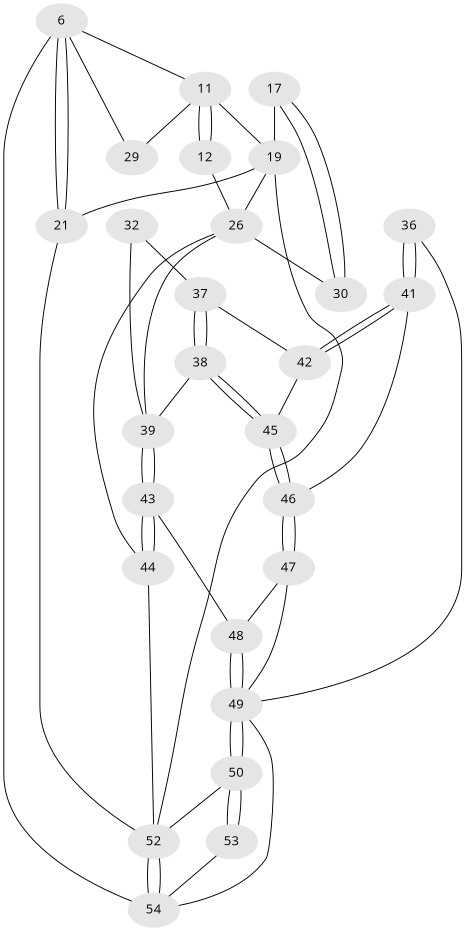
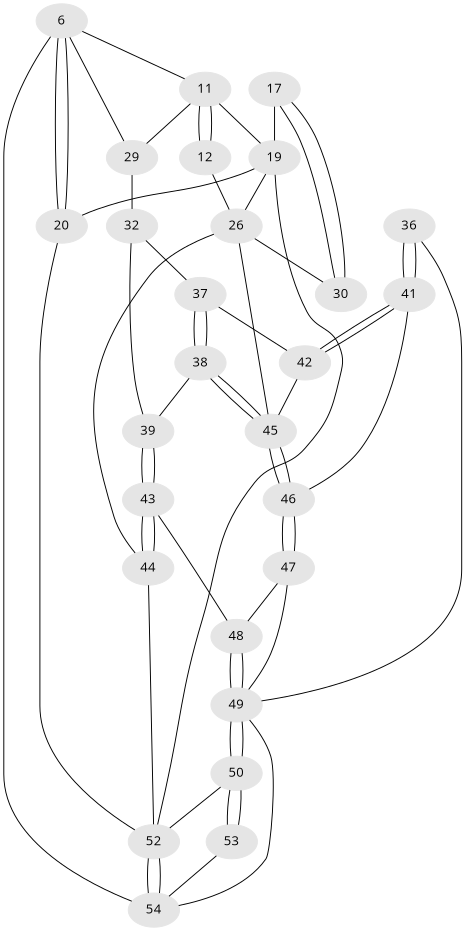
  graph {
    fontname="Open Sans"
    node [color=gray90 fontname="Open Sans" style=filled]
    edge [fontname="Open Sans"]
    6 [super="+5"]
    11 [super="+4"]
-   20 [super="+10+7" label=21]
+   20 [super="+10+7"]
    29 [super="+21"]
    54 [super="+33"]
    12
    19 [super="+9+18+13"]
    52 [super="+28+27+51"]
    32 [super="+31+22"]
    26 [super="+16+25"]
    30
    39 [super="+23"]
    44 [super="+40"]
    17 [super="+15+14"]
    43
    37
    36
    41
    49 [super="+35"]
    38
    42
    46
    50
    45
    48
    47
    53
    6 -- 11
    6 -- 20 [weight=2]
    6 -- 20
    6 -- 29
    6 -- 54 [weight=2]
    11 -- 29
    11 -- 12 [weight=2]
    11 -- 12
    11 -- 19
    20 -- 52
+   29 -- 32 [weight=2]
    12 -- 26
    19 -- 20
    19 -- 52
    19 -- 26 [weight=2]
    52 -- 54
    52 -- 54
    32 -- 39
    32 -- 37
    26 -- 30
-   26 -- 39
+   26 -- 45
    26 -- 44
    39 -- 43
    39 -- 43
    44 -- 52 [weight=2]
    17 -- 19 [weight=3]
    17 -- 30 [weight=2]
    17 -- 30
    43 -- 44
    43 -- 44
    43 -- 48
    37 -- 38
    37 -- 38
    37 -- 42
    36 -- 41
    36 -- 41
    36 -- 49
    41 -- 42
    41 -- 42
    41 -- 46
    49 -- 54
    49 -- 50
    49 -- 50
    38 -- 39
    38 -- 45
    38 -- 45
    42 -- 45
    46 -- 47
    46 -- 47
    50 -- 52
    50 -- 53
    50 -- 53
    45 -- 46
    45 -- 46
    48 -- 49
    48 -- 49
    47 -- 49
    47 -- 48
    53 -- 54 [weight=2]
  }
